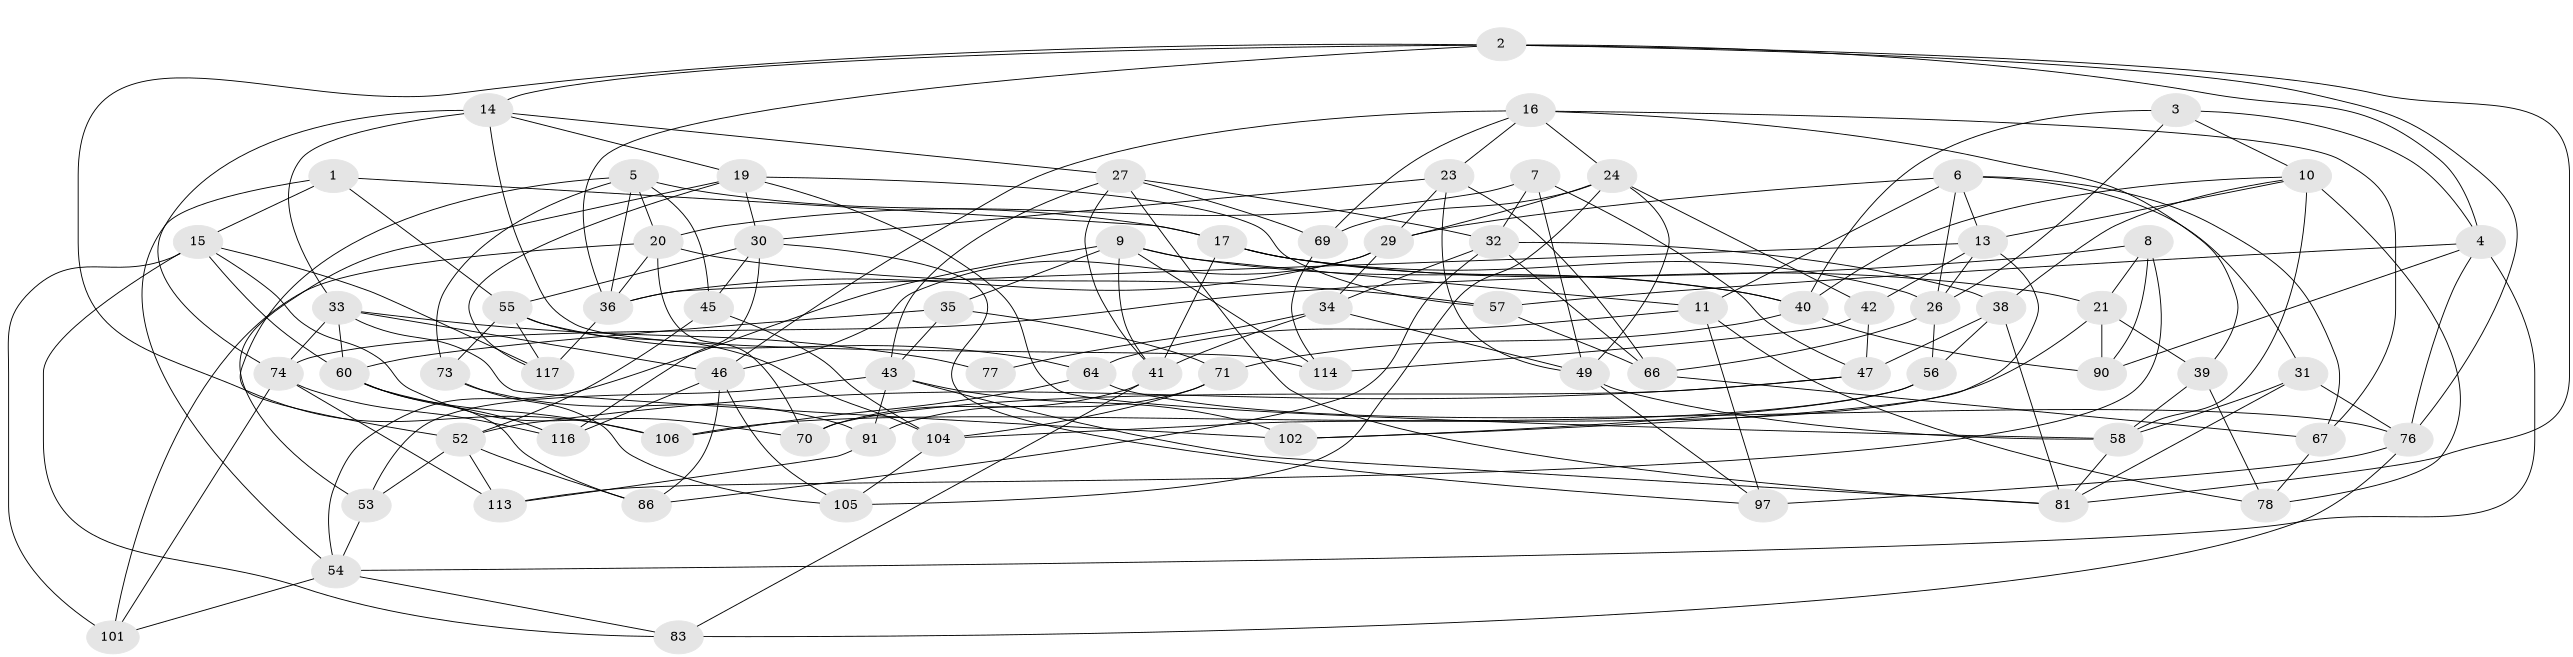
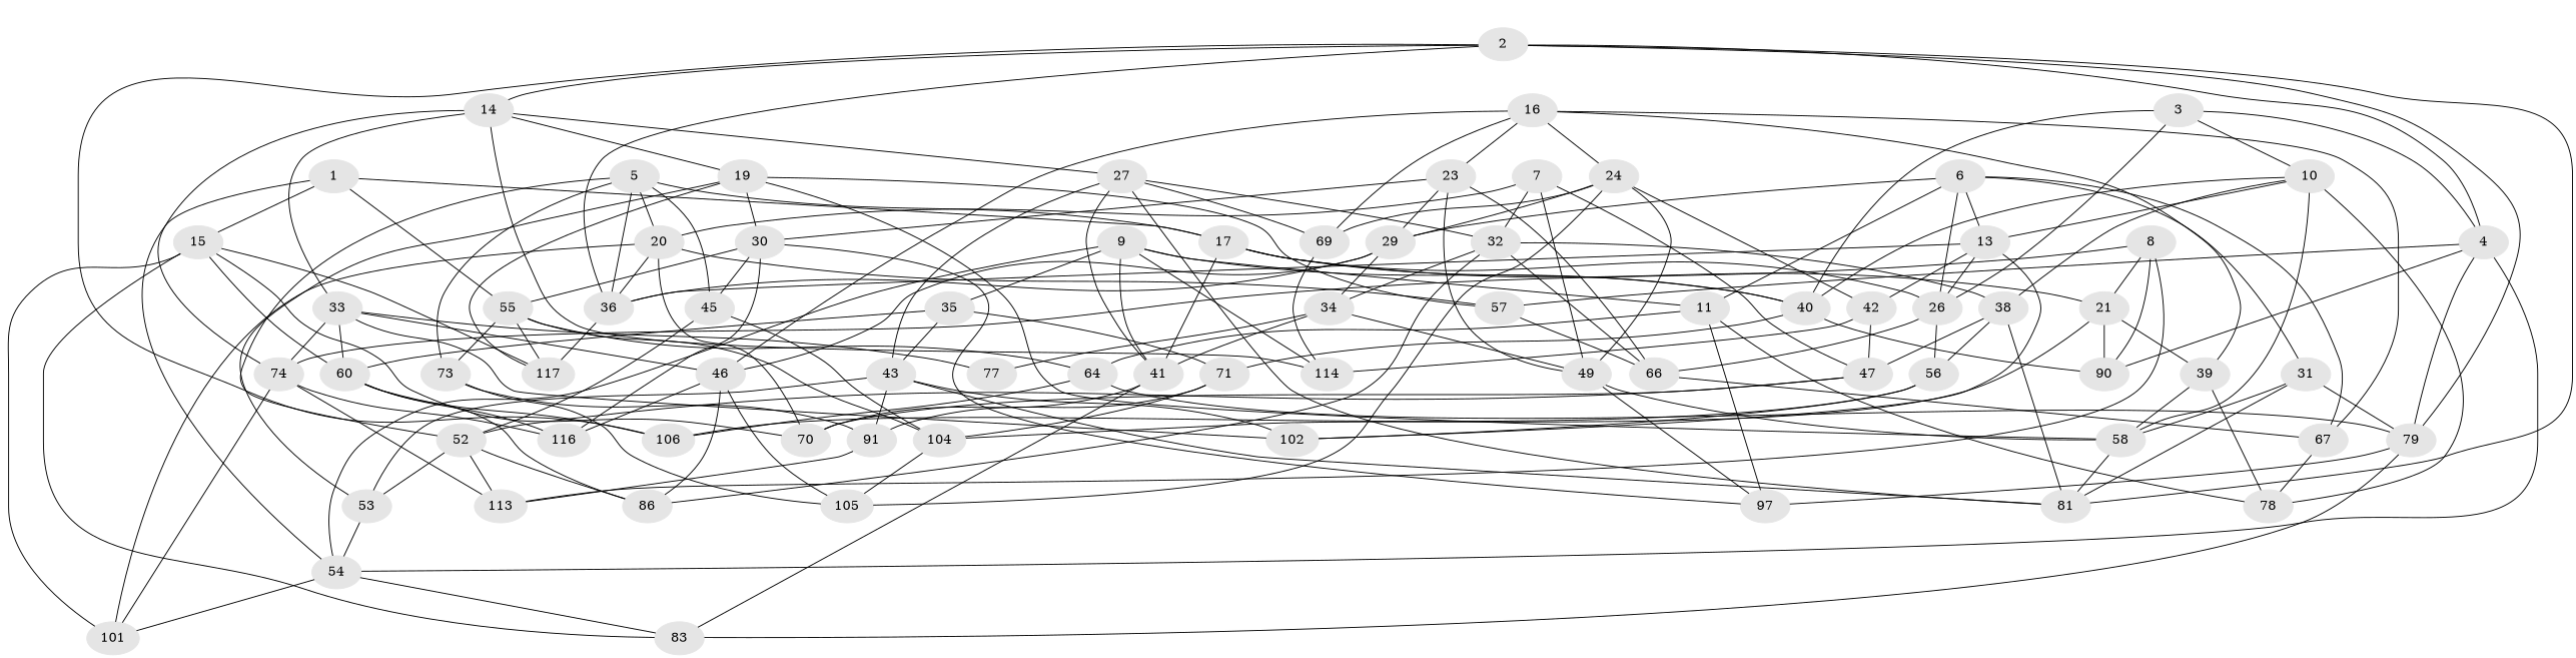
  graph {
    node [color=gray90 style=filled]
    15 [super="+94"]
    60 [super="+61"]
    70
    83
    101
    117
    1
    17 [super="+28"]
    54 [super="+98"]
    55 [super="+68"]
    26 [super="+44"]
    40 [super="+82"]
    21 [super="+110"]
    41 [super="+89"]
    73
    64 [super="+72"]
    104 [super="+115"]
    2 [super="+12"]
    4 [super="+59"]
    14 [super="+22"]
    36 [super="+87"]
-   76 [super="+93"]
+   76 [super="+93" label=79]
    81 [super="+88"]
    106
    57
    90
    74 [super="+100"]
    114
    19 [super="+80"]
    27 [super="+108"]
    33 [super="+112"]
    97
    3
    10 [super="+107"]
    13 [super="+18"]
    38 [super="+85"]
    58 [super="+109"]
    78
    66 [super="+118"]
    56
    71
    5 [super="+37"]
    20 [super="+103"]
    45
    52 [super="+111"]
    113
    53
    86
    105
    91
    6 [super="+79"]
    11 [super="+50"]
    29 [super="+84"]
    31
    67
    42
    102
    46 [super="+75"]
    34 [super="+95"]
    7
    32 [super="+51"]
    47 [super="+48"]
    49 [super="+99"]
    39
    8
    116
    9 [super="+96"]
    35
    43 [super="+65"]
    30 [super="+92"]
    69
    77
    16 [super="+62"]
    23 [super="+63"]
    24 [super="+25"]
    15 -- 60
    15 -- 70
    15 -- 83
    15 -- 101
    15 -- 117
    60 -- 106
    60 -- 86
    60 -- 116
    1 -- 15
    1 -- 17
    1 -- 54
    1 -- 55
    17 -- 26
    17 -- 40
    17 -- 21
    17 -- 41
    54 -- 83
    54 -- 101
    55 -- 117
    55 -- 73
    55 -- 64
    55 -- 104
    26 -- 66
    26 -- 56
    40 -- 90
    40 -- 71
    21 -- 104 [weight=2]
    21 -- 90
    21 -- 39
    41 -- 70
    41 -- 83
    73 -- 105
    73 -- 91
    64 -- 76
    64 -- 106
    104 -- 105
    2 -- 4
    2 -- 14
    2 -- 36
    2 -- 76
    2 -- 81
    2 -- 106
    4 -- 54
    4 -- 76
    4 -- 57
    4 -- 90
    14 -- 74
    14 -- 114
    14 -- 19
    14 -- 27
    14 -- 33
    36 -- 117
    76 -- 83
    76 -- 97
    57 -- 66
    74 -- 101
    74 -- 113
    74 -- 116
    19 -- 117
    19 -- 57
    19 -- 58
    19 -- 53
    19 -- 30
    27 -- 41
    27 -- 81
    27 -- 32
    27 -- 43
    27 -- 69
    33 -- 60
    33 -- 74
    33 -- 102
    33 -- 46
    33 -- 77
    3 -- 26
    3 -- 40
    3 -- 4
    3 -- 10
    10 -- 40
    10 -- 13
    10 -- 38
    10 -- 58
    10 -- 78
    13 -- 26
    13 -- 36
    13 -- 42
    13 -- 102
    38 -- 81
    38 -- 56
    38 -- 47 [weight=2]
    58 -- 81
    66 -- 67
    56 -- 106
    56 -- 102
    71 -- 104
    71 -- 91
    5 -- 17
    5 -- 73
    5 -- 36
    5 -- 20
    5 -- 45
    5 -- 52
    20 -- 70
    20 -- 101
    20 -- 36
    20 -- 57
    45 -- 104
    45 -- 52
    52 -- 113
    52 -- 53
    52 -- 86
    53 -- 54
    91 -- 113
    6 -- 26
    6 -- 13
    6 -- 11
    6 -- 29
    6 -- 31
    6 -- 67
    11 -- 64 [weight=2]
    11 -- 97
    11 -- 78
    29 -- 36
    29 -- 46
    29 -- 34
    31 -- 76
    31 -- 81
    31 -- 58
    67 -- 78
    42 -- 114
    42 -- 47
    46 -- 86
    46 -- 105
    46 -- 116
    34 -- 41
    34 -- 49
    34 -- 77 [weight=2]
    7 -- 20
    7 -- 32
    7 -- 47
    7 -- 49
    32 -- 38
    32 -- 66
    32 -- 86
    32 -- 34
    47 -- 70
    47 -- 52
    49 -- 97
    49 -- 58
    39 -- 58
    39 -- 78
    8 -- 21
    8 -- 90
    8 -- 74
    8 -- 113
    9 -- 54
    9 -- 40
    9 -- 41
    9 -- 114
    9 -- 11
    9 -- 35
    35 -- 60
    35 -- 71
    35 -- 43
    43 -- 81
    43 -- 53
    43 -- 91
    43 -- 102
    30 -- 55
    30 -- 97
    30 -- 45
    30 -- 116
    69 -- 114
    16 -- 67
    16 -- 46
    16 -- 39
    16 -- 69
    16 -- 23
    16 -- 24
    23 -- 66 [weight=2]
    23 -- 29
    23 -- 49
    23 -- 30
    24 -- 105
    24 -- 29
    24 -- 42
    24 -- 49
    24 -- 69
  }
